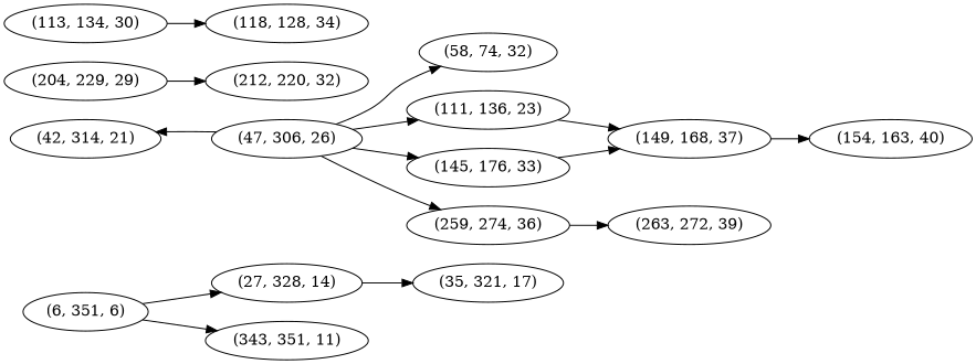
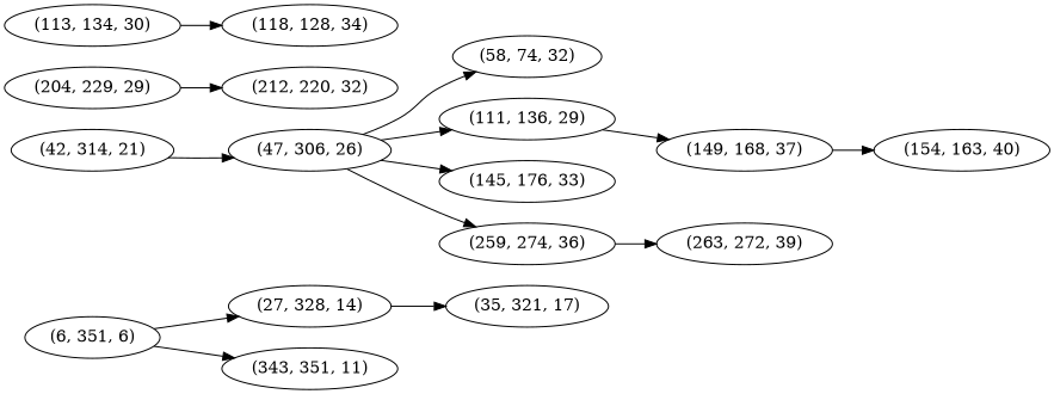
  digraph {
    rankdir=LR
    n1 [label="(6, 351, 6)"]
    "(27, 328, 14)"
    "(343, 351, 11)"
    "(35, 321, 17)"
    "(42, 314, 21)"
    "(47, 306, 26)"
    "(58, 74, 32)"
-   "(111, 136, 29)" [label="(111, 136, 23)"]
+   "(111, 136, 29)"
    "(145, 176, 33)"
    n10 [label="(259, 274, 36)"]
    "(149, 168, 37)"
    "(204, 229, 29)"
    "(212, 220, 32)"
    "(263, 272, 39)"
    "(113, 134, 30)"
    "(118, 128, 34)"
    "(154, 163, 40)"
    n1 -> "(27, 328, 14)"
    n1 -> "(343, 351, 11)"
    "(27, 328, 14)" -> "(35, 321, 17)"
-   "(47, 306, 26)" -> "(42, 314, 21)"
+   "(42, 314, 21)" -> "(47, 306, 26)"
    "(47, 306, 26)" -> "(58, 74, 32)"
    "(47, 306, 26)" -> "(111, 136, 29)"
    "(47, 306, 26)" -> "(145, 176, 33)"
    "(47, 306, 26)" -> n10
    "(111, 136, 29)" -> "(149, 168, 37)"
-   "(145, 176, 33)" -> "(149, 168, 37)"
    n10 -> "(263, 272, 39)"
    "(149, 168, 37)" -> "(154, 163, 40)"
    "(204, 229, 29)" -> "(212, 220, 32)"
    "(113, 134, 30)" -> "(118, 128, 34)"
  }
